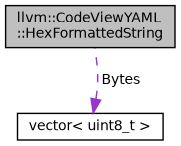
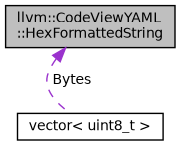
  digraph {
    node [color=black fontname=Helvetica fontsize=10 shape=box]
    n1 [fillcolor=grey75 fontcolor=black height=0.2 label="llvm::CodeViewYAML\l::HexFormattedString" style=filled width=0.4]
    n2 [height=0.2 label="vector\< uint8_t \>" width=0.4]
-   n2 -> n1 [color=darkorchid3 dir=back fontname=Helvetica fontsize=10 label=" Bytes" labelfontname=Helvetica labelfontsize=10 style=dashed]
+   n1 -> n2 [color=darkorchid3 dir=back fontname=Helvetica fontsize=10 label=" Bytes" labelfontname=Helvetica labelfontsize=10 style=dashed]
  }
